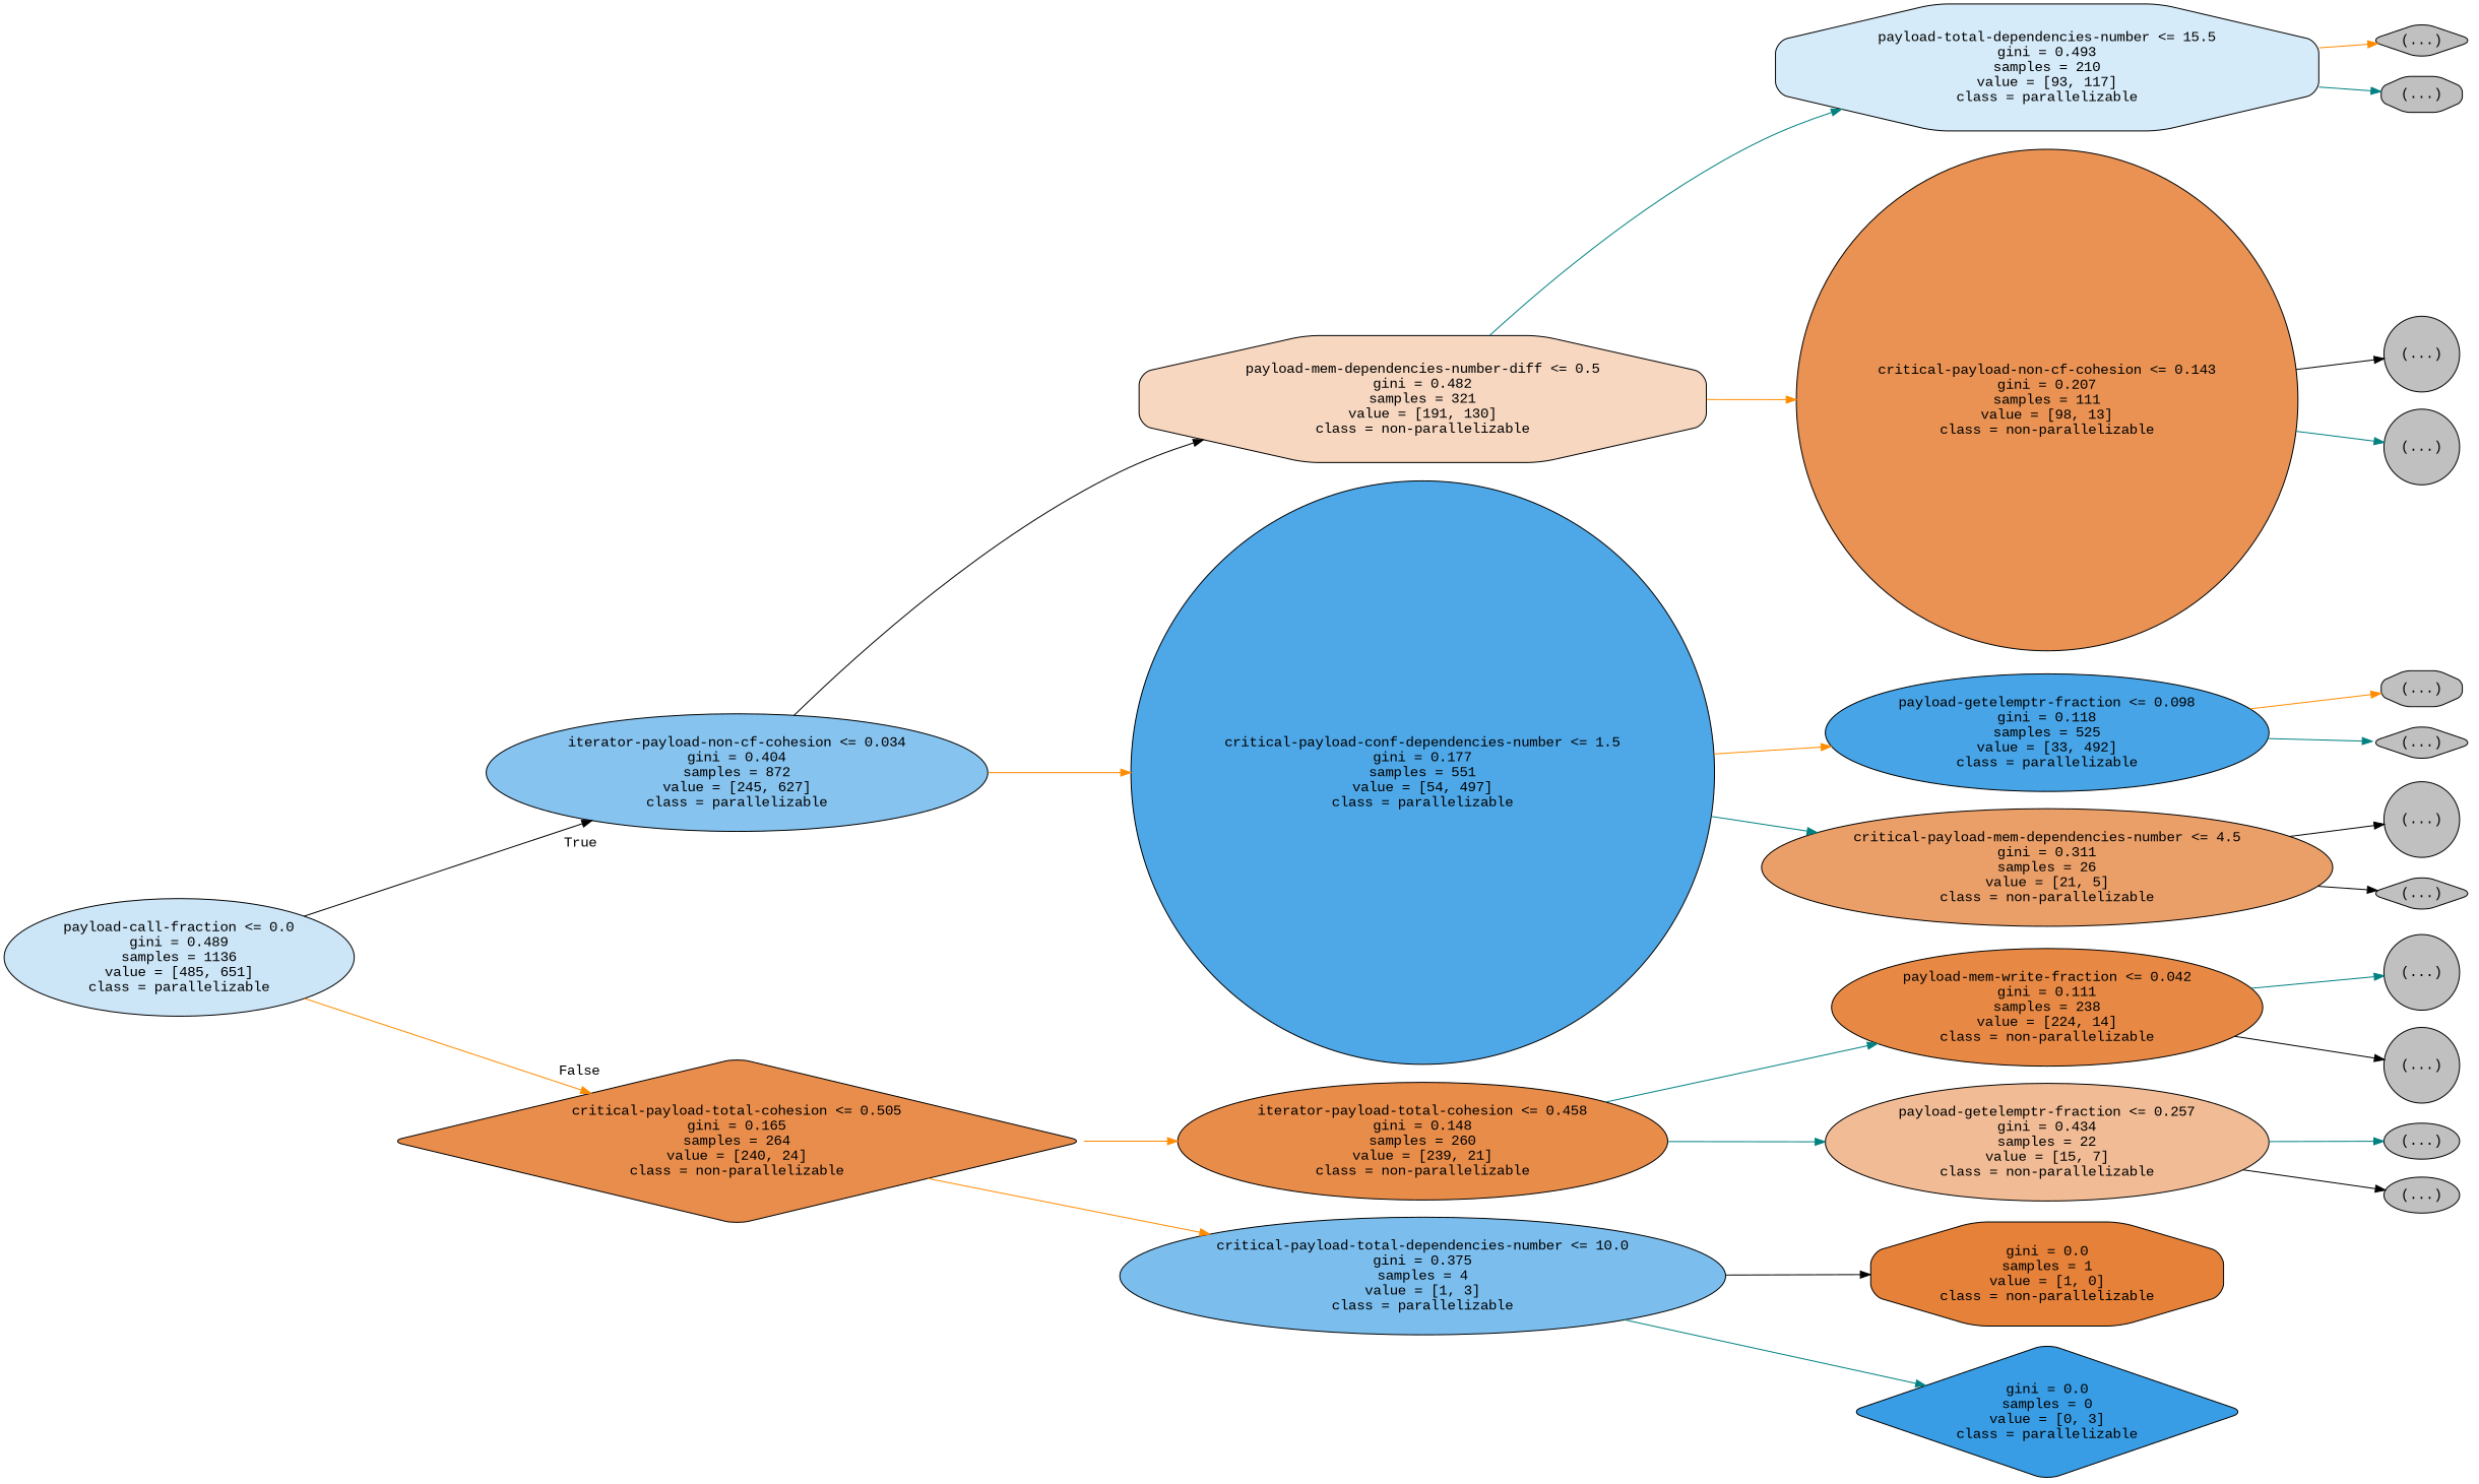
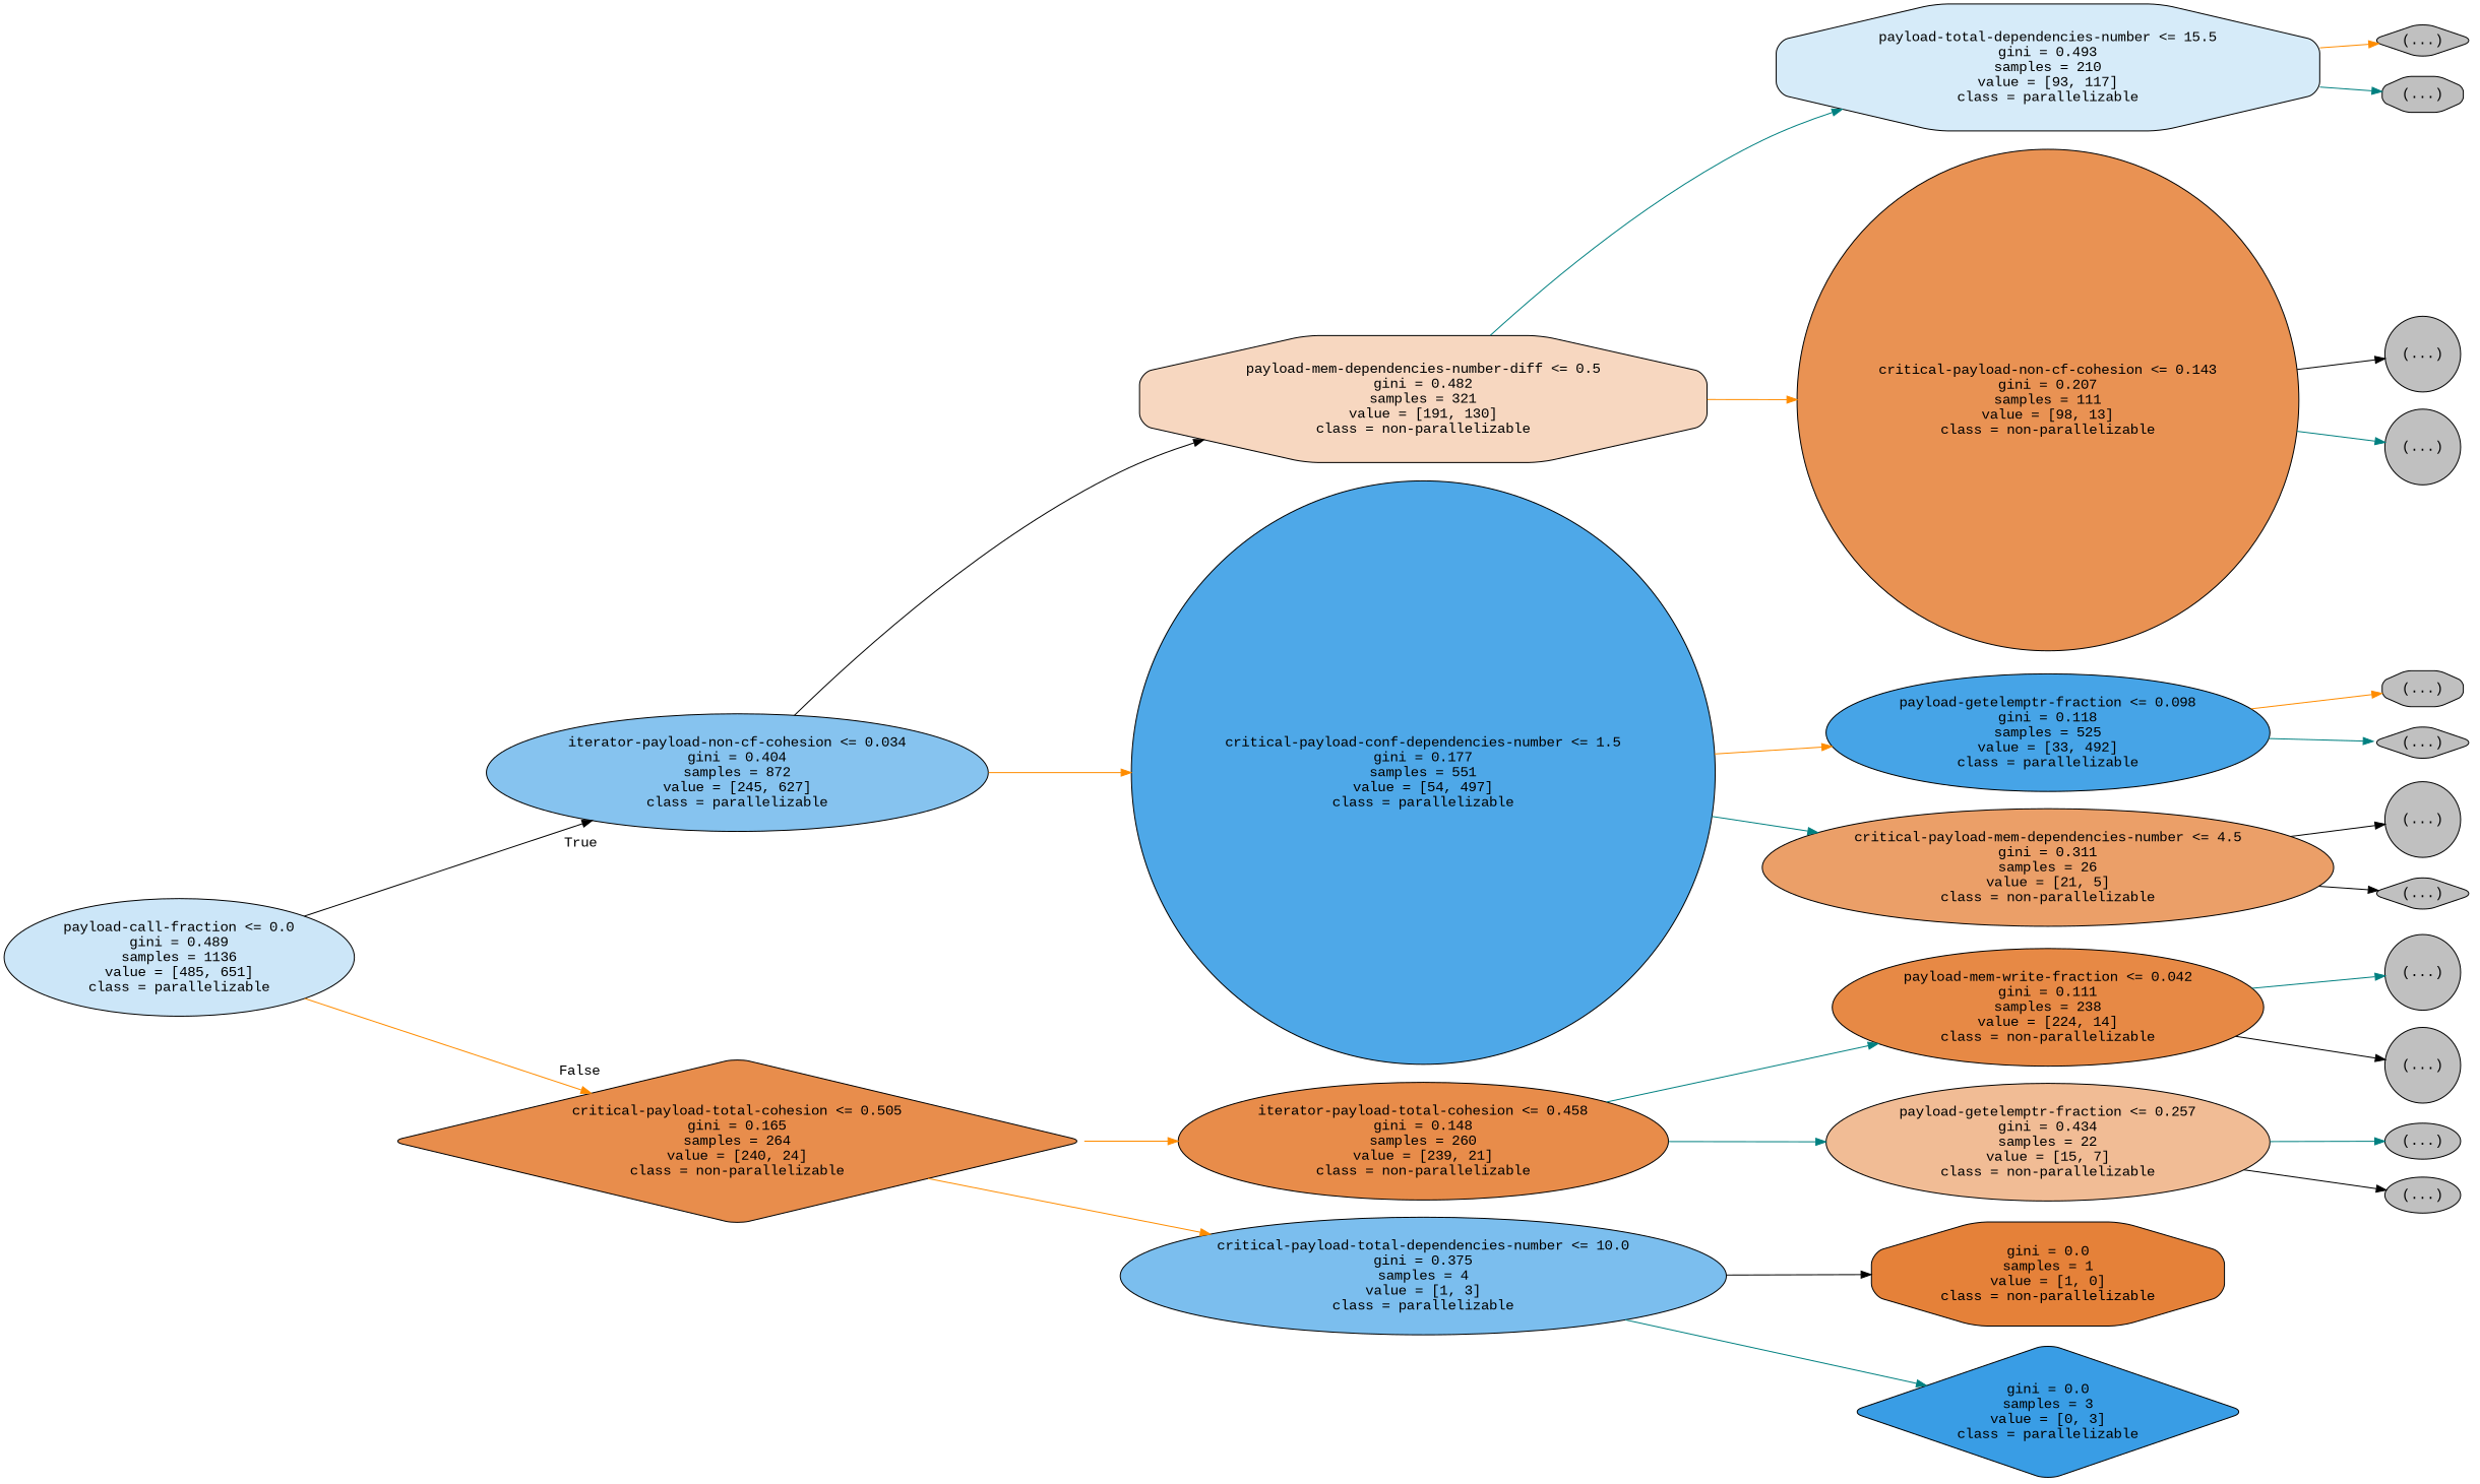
  digraph {
    rankdir=LR
    fontname="Liberation Mono"
    node [color=black fillcolor="#C0C0C0" fontname="Liberation Mono" shape=ellipse style="filled, rounded"]
    edge [fontname="Liberation Mono" color=teal]
    n1 [fillcolor="#399de541" label="payload-call-fraction <= 0.0\ngini = 0.489\nsamples = 1136\nvalue = [485, 651]\nclass = parallelizable"]
    n2 [fillcolor="#399de59b" label="iterator-payload-non-cf-cohesion <= 0.034\ngini = 0.404\nsamples = 872\nvalue = [245, 627]\nclass = parallelizable"]
    n3 [fillcolor="#e58139e6" label="critical-payload-total-cohesion <= 0.505\ngini = 0.165\nsamples = 264\nvalue = [240, 24]\nclass = non-parallelizable" shape=diamond]
    n4 [fillcolor="#e5813951" label="payload-mem-dependencies-number-diff <= 0.5\ngini = 0.482\nsamples = 321\nvalue = [191, 130]\nclass = non-parallelizable" shape=octagon]
    n5 [fillcolor="#399de5e3" label="critical-payload-conf-dependencies-number <= 1.5\ngini = 0.177\nsamples = 551\nvalue = [54, 497]\nclass = parallelizable" shape=circle]
    n6 [fillcolor="#399de534" label="payload-total-dependencies-number <= 15.5\ngini = 0.493\nsamples = 210\nvalue = [93, 117]\nclass = parallelizable" shape=octagon]
    n7 [fillcolor="#e58139dd" label="critical-payload-non-cf-cohesion <= 0.143\ngini = 0.207\nsamples = 111\nvalue = [98, 13]\nclass = non-parallelizable" shape=circle]
    n8 [label="(...)" shape=diamond]
    n9 [label="(...)" shape=octagon]
    n10 [label="(...)" shape=circle]
    n11 [label="(...)" shape=circle]
    n12 [fillcolor="#399de5ee" label="payload-getelemptr-fraction <= 0.098\ngini = 0.118\nsamples = 525\nvalue = [33, 492]\nclass = parallelizable"]
    n13 [fillcolor="#e58139c2" label="critical-payload-mem-dependencies-number <= 4.5\ngini = 0.311\nsamples = 26\nvalue = [21, 5]\nclass = non-parallelizable"]
    n14 [label="(...)" shape=octagon]
    n15 [label="(...)" shape=diamond]
    n16 [label="(...)" shape=circle]
    n17 [label="(...)" shape=diamond]
    n18 [fillcolor="#e58139e9" label="iterator-payload-total-cohesion <= 0.458\ngini = 0.148\nsamples = 260\nvalue = [239, 21]\nclass = non-parallelizable"]
    n19 [fillcolor="#399de5aa" label="critical-payload-total-dependencies-number <= 10.0\ngini = 0.375\nsamples = 4\nvalue = [1, 3]\nclass = parallelizable"]
    n20 [fillcolor="#e58139ef" label="payload-mem-write-fraction <= 0.042\ngini = 0.111\nsamples = 238\nvalue = [224, 14]\nclass = non-parallelizable"]
    n21 [fillcolor="#e5813988" label="payload-getelemptr-fraction <= 0.257\ngini = 0.434\nsamples = 22\nvalue = [15, 7]\nclass = non-parallelizable"]
    n22 [label="(...)" shape=circle]
    n23 [label="(...)" shape=circle]
    n24 [label="(...)"]
    n25 [label="(...)"]
    n26 [fillcolor="#e58139ff" label="gini = 0.0\nsamples = 1\nvalue = [1, 0]\nclass = non-parallelizable" shape=octagon]
-   n27 [fillcolor="#399de5ff" label="gini = 0.0\nsamples = 0\nvalue = [0, 3]\nclass = parallelizable" shape=diamond]
+   n27 [fillcolor="#399de5ff" label="gini = 0.0\nsamples = 3\nvalue = [0, 3]\nclass = parallelizable" shape=diamond]
    n1 -> n2 [headlabel=True labelangle=45 labeldistance=2.5 color=black]
    n1 -> n3 [headlabel=False labelangle=-45 labeldistance=2.5 color=darkorange]
    n2 -> n4 [color=black]
    n2 -> n5 [color=darkorange]
    n3 -> n18 [color=darkorange]
    n3 -> n19 [color=darkorange]
    n4 -> n6
    n4 -> n7 [color=darkorange]
    n5 -> n12 [color=darkorange]
    n5 -> n13
    n6 -> n8 [color=darkorange]
    n6 -> n9
    n7 -> n10 [color=black]
    n7 -> n11
    n12 -> n14 [color=darkorange]
    n12 -> n15
    n13 -> n16 [color=black]
    n13 -> n17 [color=black]
    n18 -> n20
    n18 -> n21
    n19 -> n26 [color=black]
    n19 -> n27
    n20 -> n22
    n20 -> n23 [color=black]
    n21 -> n24
    n21 -> n25 [color=black]
  }
